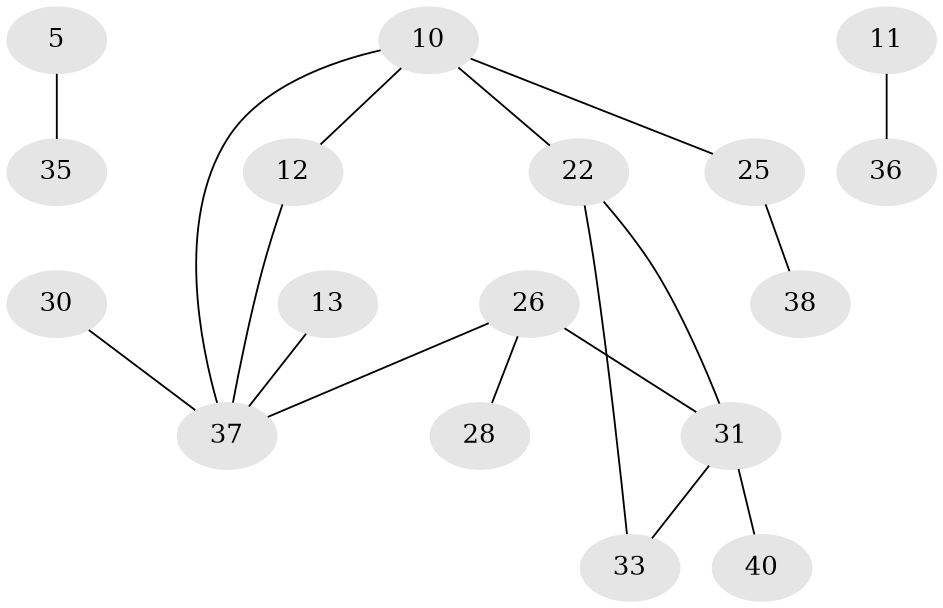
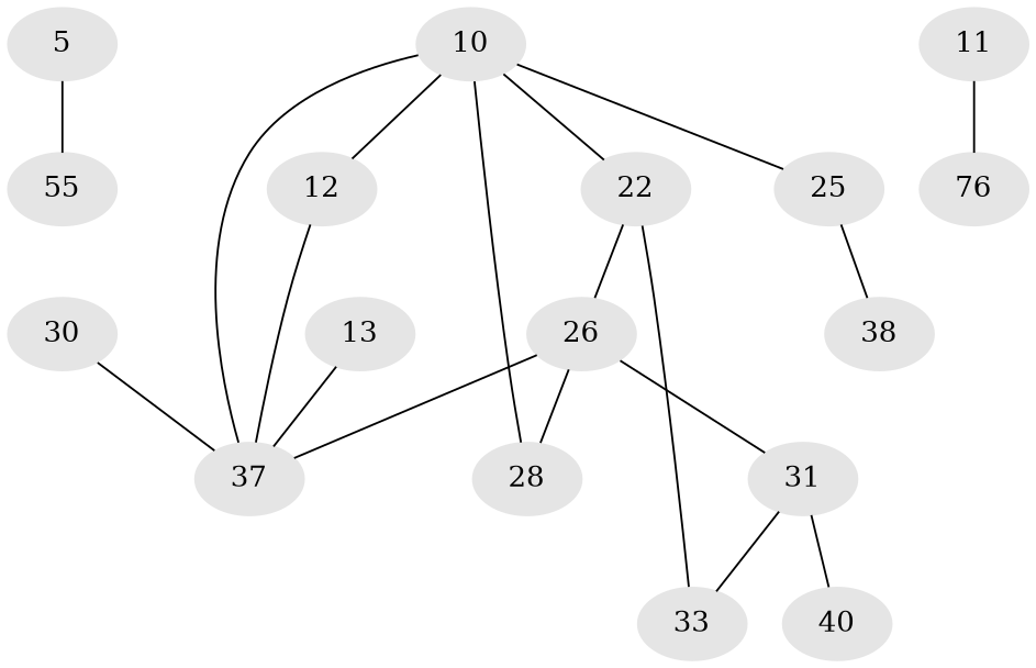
  graph {
    node [color=gray90 style=filled]
    edge [weight=1.0]
    5
-   35
+   35 [label=55]
    10
    12
    22
    25
    28
    37
    31
    33
    38
    11
-   36
+   36 [label=76]
    13
    40
    26
    30
    5 -- 35
    10 -- 12
    10 -- 22
    10 -- 25
+   10 -- 28
    10 -- 37
    12 -- 37
-   22 -- 31
+   22 -- 26
    22 -- 33
    25 -- 38
    31 -- 33
    31 -- 40
    11 -- 36
    13 -- 37
    26 -- 28
    26 -- 37
    26 -- 31
    30 -- 37
  }
